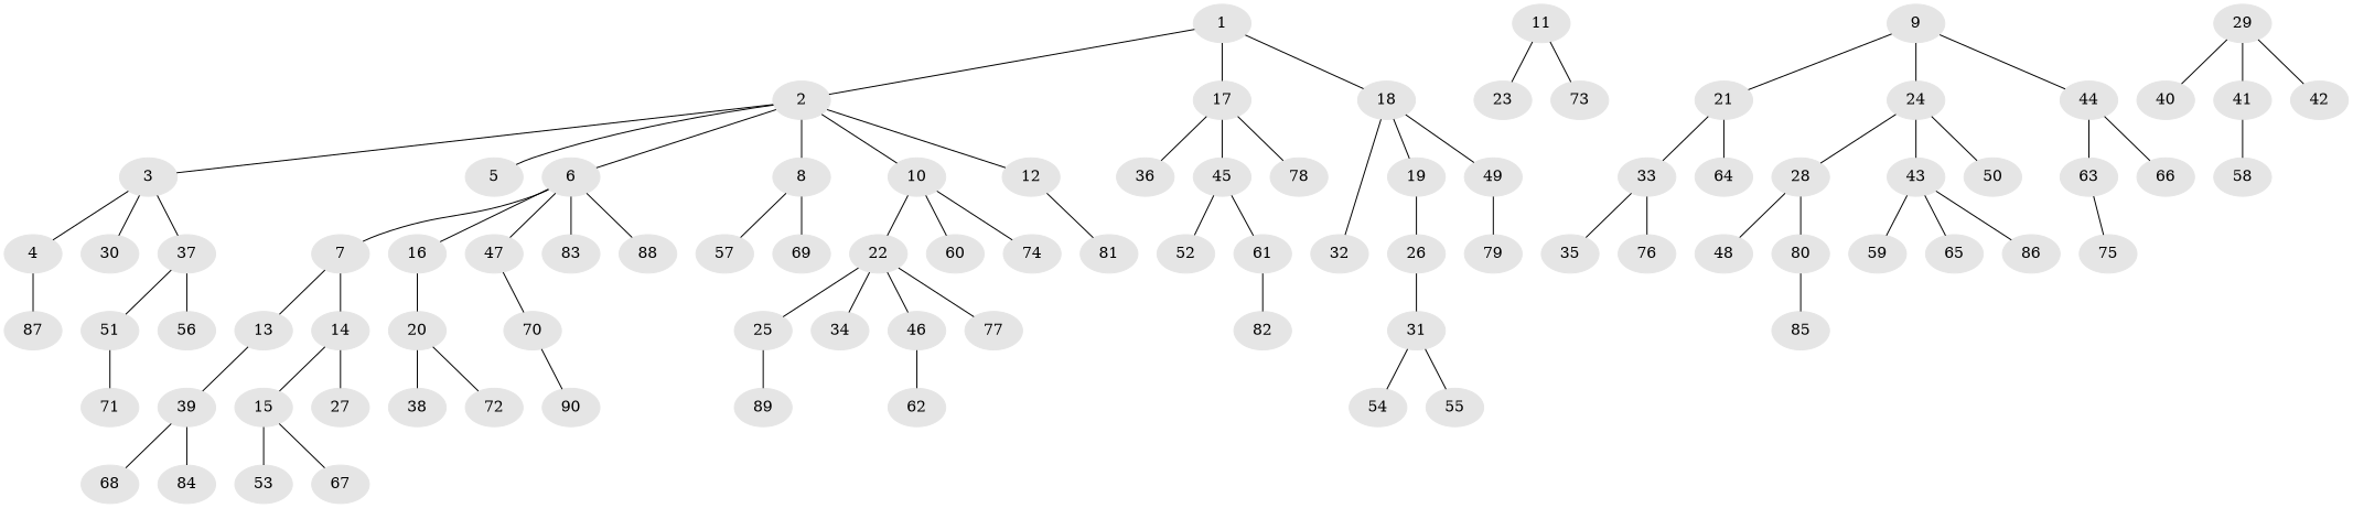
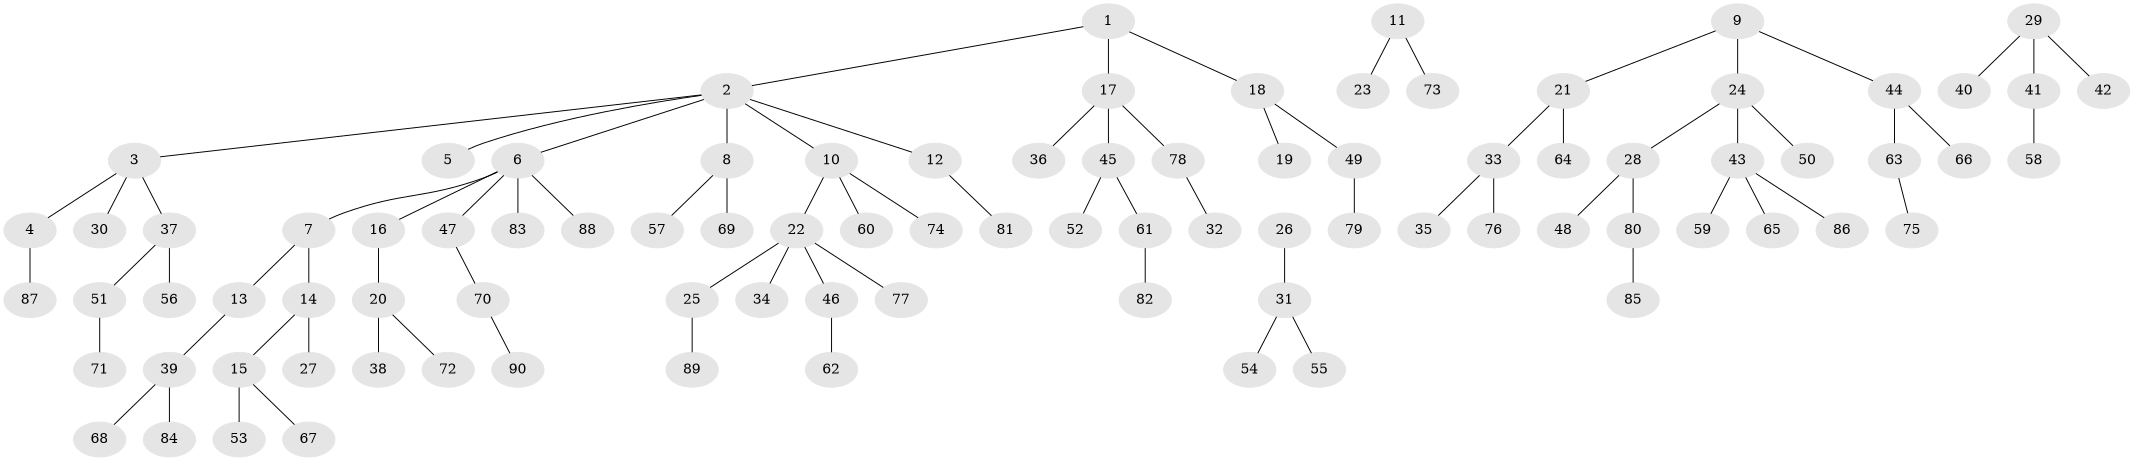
  graph {
    node [color=gray90 style=filled]
    1
    2
    17
    18
    3
    5
    6
    8
    10
    12
    36
    45
    78
    19
    32
    49
    4
    30
    37
    7
    16
    47
    83
    88
    57
    69
    22
    60
    74
    81
    87
    51
    56
    13
    14
    11
    23
    73
    20
    70
    39
    15
    27
    9
    21
    24
    44
    29
    40
    41
    42
    33
    64
    28
    43
    50
    63
    66
    25
    34
    46
    77
    68
    84
    53
    67
    38
    72
    52
    61
    26
    79
    31
    35
    76
    89
    62
    48
    80
    59
    65
    86
    54
    55
    85
    58
    71
    75
    82
    90
    1 -- 2
    1 -- 17
    1 -- 18
    2 -- 3
    2 -- 5
    2 -- 6
    2 -- 8
    2 -- 10
    2 -- 12
    17 -- 36
    17 -- 45
    17 -- 78
    18 -- 19
-   18 -- 32
+   78 -- 32
    18 -- 49
    3 -- 4
    3 -- 30
    3 -- 37
    6 -- 7
    6 -- 16
    6 -- 47
    6 -- 83
    6 -- 88
    8 -- 57
    8 -- 69
    10 -- 22
    10 -- 60
    10 -- 74
    12 -- 81
    45 -- 52
    45 -- 61
-   19 -- 26
    49 -- 79
    4 -- 87
    37 -- 51
    37 -- 56
    7 -- 13
    7 -- 14
    16 -- 20
    47 -- 70
    22 -- 25
    22 -- 34
    22 -- 46
    22 -- 77
    51 -- 71
    13 -- 39
    14 -- 15
    14 -- 27
    11 -- 23
    11 -- 73
    20 -- 38
    20 -- 72
    70 -- 90
    39 -- 68
    39 -- 84
    15 -- 53
    15 -- 67
    9 -- 21
    9 -- 24
    9 -- 44
    21 -- 33
    21 -- 64
    24 -- 28
    24 -- 43
    24 -- 50
    44 -- 63
    44 -- 66
    29 -- 40
    29 -- 41
    29 -- 42
    41 -- 58
    33 -- 35
    33 -- 76
    28 -- 48
    28 -- 80
    43 -- 59
    43 -- 65
    43 -- 86
    63 -- 75
    25 -- 89
    46 -- 62
    61 -- 82
    26 -- 31
    31 -- 54
    31 -- 55
    80 -- 85
  }
